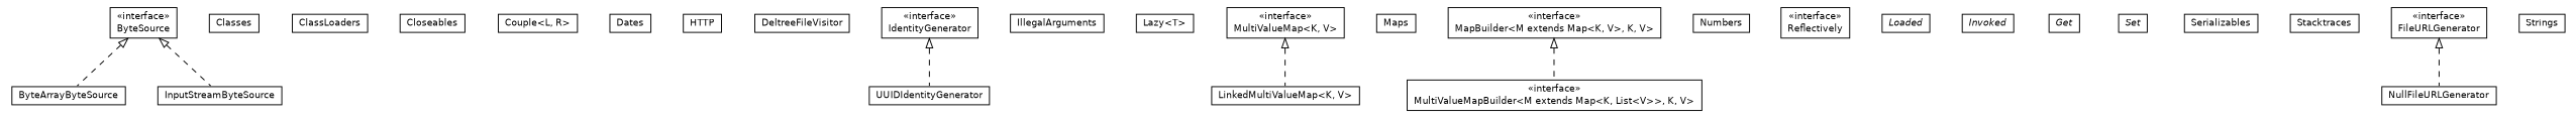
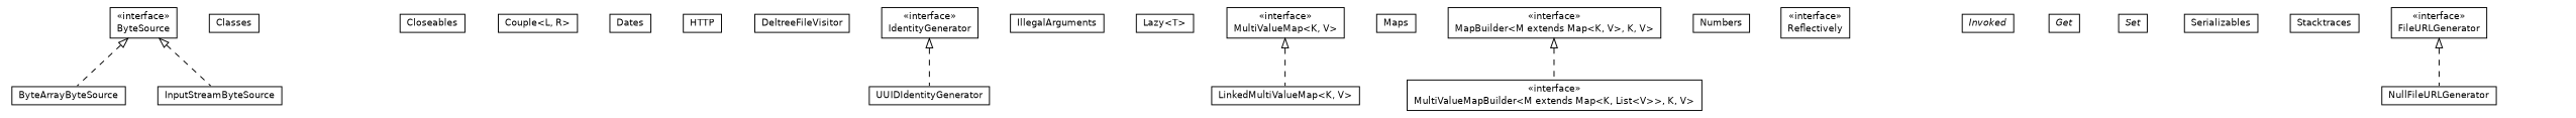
  digraph {
    nodesep=0.25
    ranksep=0.5
    node [fontcolor=black fontname=Helvetica fontsize=10.0 shape=plaintext]
    edge [arrowtail=empty dir=back fontname=Helvetica fontsize=10 headport=p labelfontname=Helvetica labelfontsize=10 style=dashed tailport=p]
    n1 [label=<<table title="org.qiweb.util.ByteArrayByteSource" border="0" cellborder="1" cellspacing="0" cellpadding="2" port="p" href="./ByteArrayByteSource.html"> 		<tr><td><table border="0" cellspacing="0" cellpadding="1"> <tr><td align="center" balign="center"> ByteArrayByteSource </td></tr> 		</table></td></tr> 		</table>>]
    n2 [label=<<table title="org.qiweb.util.ByteSource" border="0" cellborder="1" cellspacing="0" cellpadding="2" port="p" href="./ByteSource.html"> 		<tr><td><table border="0" cellspacing="0" cellpadding="1"> <tr><td align="center" balign="center"> &#171;interface&#187; </td></tr> <tr><td align="center" balign="center"> ByteSource </td></tr> 		</table></td></tr> 		</table>>]
    n3 [label=<<table title="org.qiweb.util.InputStreamByteSource" border="0" cellborder="1" cellspacing="0" cellpadding="2" port="p" href="./InputStreamByteSource.html"> 		<tr><td><table border="0" cellspacing="0" cellpadding="1"> <tr><td align="center" balign="center"> InputStreamByteSource </td></tr> 		</table></td></tr> 		</table>>]
    n4 [label=<<table title="org.qiweb.util.Classes" border="0" cellborder="1" cellspacing="0" cellpadding="2" port="p" href="./Classes.html"> 		<tr><td><table border="0" cellspacing="0" cellpadding="1"> <tr><td align="center" balign="center"> Classes </td></tr> 		</table></td></tr> 		</table>>]
-   n5 [label=<<table title="org.qiweb.util.ClassLoaders" border="0" cellborder="1" cellspacing="0" cellpadding="2" port="p" href="./ClassLoaders.html"> 		<tr><td><table border="0" cellspacing="0" cellpadding="1"> <tr><td align="center" balign="center"> ClassLoaders </td></tr> 		</table></td></tr> 		</table>>]
    n6 [label=<<table title="org.qiweb.util.Closeables" border="0" cellborder="1" cellspacing="0" cellpadding="2" port="p" href="./Closeables.html"> 		<tr><td><table border="0" cellspacing="0" cellpadding="1"> <tr><td align="center" balign="center"> Closeables </td></tr> 		</table></td></tr> 		</table>>]
    n7 [label=<<table title="org.qiweb.util.Couple" border="0" cellborder="1" cellspacing="0" cellpadding="2" port="p" href="./Couple.html"> 		<tr><td><table border="0" cellspacing="0" cellpadding="1"> <tr><td align="center" balign="center"> Couple&lt;L, R&gt; </td></tr> 		</table></td></tr> 		</table>>]
    n8 [label=<<table title="org.qiweb.util.Dates" border="0" cellborder="1" cellspacing="0" cellpadding="2" port="p" href="./Dates.html"> 		<tr><td><table border="0" cellspacing="0" cellpadding="1"> <tr><td align="center" balign="center"> Dates </td></tr> 		</table></td></tr> 		</table>>]
    n9 [label=<<table title="org.qiweb.util.Dates.HTTP" border="0" cellborder="1" cellspacing="0" cellpadding="2" port="p" href="./Dates.HTTP.html"> 		<tr><td><table border="0" cellspacing="0" cellpadding="1"> <tr><td align="center" balign="center"> HTTP </td></tr> 		</table></td></tr> 		</table>>]
    n10 [label=<<table title="org.qiweb.util.DeltreeFileVisitor" border="0" cellborder="1" cellspacing="0" cellpadding="2" port="p" href="./DeltreeFileVisitor.html"> 		<tr><td><table border="0" cellspacing="0" cellpadding="1"> <tr><td align="center" balign="center"> DeltreeFileVisitor </td></tr> 		</table></td></tr> 		</table>>]
    n11 [label=<<table title="org.qiweb.util.IdentityGenerator" border="0" cellborder="1" cellspacing="0" cellpadding="2" port="p" href="./IdentityGenerator.html"> 		<tr><td><table border="0" cellspacing="0" cellpadding="1"> <tr><td align="center" balign="center"> &#171;interface&#187; </td></tr> <tr><td align="center" balign="center"> IdentityGenerator </td></tr> 		</table></td></tr> 		</table>>]
    n12 [label=<<table title="org.qiweb.util.UUIDIdentityGenerator" border="0" cellborder="1" cellspacing="0" cellpadding="2" port="p" href="./UUIDIdentityGenerator.html"> 		<tr><td><table border="0" cellspacing="0" cellpadding="1"> <tr><td align="center" balign="center"> UUIDIdentityGenerator </td></tr> 		</table></td></tr> 		</table>>]
    n13 [label=<<table title="org.qiweb.util.IllegalArguments" border="0" cellborder="1" cellspacing="0" cellpadding="2" port="p" href="./IllegalArguments.html"> 		<tr><td><table border="0" cellspacing="0" cellpadding="1"> <tr><td align="center" balign="center"> IllegalArguments </td></tr> 		</table></td></tr> 		</table>>]
    n14 [label=<<table title="org.qiweb.util.Lazy" border="0" cellborder="1" cellspacing="0" cellpadding="2" port="p" href="./Lazy.html"> 		<tr><td><table border="0" cellspacing="0" cellpadding="1"> <tr><td align="center" balign="center"> Lazy&lt;T&gt; </td></tr> 		</table></td></tr> 		</table>>]
    n15 [label=<<table title="org.qiweb.util.LinkedMultiValueMap" border="0" cellborder="1" cellspacing="0" cellpadding="2" port="p" href="./LinkedMultiValueMap.html"> 		<tr><td><table border="0" cellspacing="0" cellpadding="1"> <tr><td align="center" balign="center"> LinkedMultiValueMap&lt;K, V&gt; </td></tr> 		</table></td></tr> 		</table>>]
    n16 [label=<<table title="org.qiweb.util.Maps" border="0" cellborder="1" cellspacing="0" cellpadding="2" port="p" href="./Maps.html"> 		<tr><td><table border="0" cellspacing="0" cellpadding="1"> <tr><td align="center" balign="center"> Maps </td></tr> 		</table></td></tr> 		</table>>]
    n17 [label=<<table title="org.qiweb.util.Maps.MapBuilder" border="0" cellborder="1" cellspacing="0" cellpadding="2" port="p" href="./Maps.MapBuilder.html"> 		<tr><td><table border="0" cellspacing="0" cellpadding="1"> <tr><td align="center" balign="center"> &#171;interface&#187; </td></tr> <tr><td align="center" balign="center"> MapBuilder&lt;M extends Map&lt;K, V&gt;, K, V&gt; </td></tr> 		</table></td></tr> 		</table>>]
    n18 [label=<<table title="org.qiweb.util.Maps.MultiValueMapBuilder" border="0" cellborder="1" cellspacing="0" cellpadding="2" port="p" href="./Maps.MultiValueMapBuilder.html"> 		<tr><td><table border="0" cellspacing="0" cellpadding="1"> <tr><td align="center" balign="center"> &#171;interface&#187; </td></tr> <tr><td align="center" balign="center"> MultiValueMapBuilder&lt;M extends Map&lt;K, List&lt;V&gt;&gt;, K, V&gt; </td></tr> 		</table></td></tr> 		</table>>]
    n19 [label=<<table title="org.qiweb.util.MultiValueMap" border="0" cellborder="1" cellspacing="0" cellpadding="2" port="p" href="./MultiValueMap.html"> 		<tr><td><table border="0" cellspacing="0" cellpadding="1"> <tr><td align="center" balign="center"> &#171;interface&#187; </td></tr> <tr><td align="center" balign="center"> MultiValueMap&lt;K, V&gt; </td></tr> 		</table></td></tr> 		</table>>]
    n20 [label=<<table title="org.qiweb.util.Numbers" border="0" cellborder="1" cellspacing="0" cellpadding="2" port="p" href="./Numbers.html"> 		<tr><td><table border="0" cellspacing="0" cellpadding="1"> <tr><td align="center" balign="center"> Numbers </td></tr> 		</table></td></tr> 		</table>>]
    n21 [label=<<table title="org.qiweb.util.Reflectively" border="0" cellborder="1" cellspacing="0" cellpadding="2" port="p" href="./Reflectively.html"> 		<tr><td><table border="0" cellspacing="0" cellpadding="1"> <tr><td align="center" balign="center"> &#171;interface&#187; </td></tr> <tr><td align="center" balign="center"> Reflectively </td></tr> 		</table></td></tr> 		</table>>]
-   n22 [label=<<table title="org.qiweb.util.Reflectively.Loaded" border="0" cellborder="1" cellspacing="0" cellpadding="2" port="p" href="./Reflectively.Loaded.html"> 		<tr><td><table border="0" cellspacing="0" cellpadding="1"> <tr><td align="center" balign="center"><font face="Helvetica-Oblique"> Loaded </font></td></tr> 		</table></td></tr> 		</table>>]
    n23 [label=<<table title="org.qiweb.util.Reflectively.Invoked" border="0" cellborder="1" cellspacing="0" cellpadding="2" port="p" href="./Reflectively.Invoked.html"> 		<tr><td><table border="0" cellspacing="0" cellpadding="1"> <tr><td align="center" balign="center"><font face="Helvetica-Oblique"> Invoked </font></td></tr> 		</table></td></tr> 		</table>>]
    n24 [label=<<table title="org.qiweb.util.Reflectively.Get" border="0" cellborder="1" cellspacing="0" cellpadding="2" port="p" href="./Reflectively.Get.html"> 		<tr><td><table border="0" cellspacing="0" cellpadding="1"> <tr><td align="center" balign="center"><font face="Helvetica-Oblique"> Get </font></td></tr> 		</table></td></tr> 		</table>>]
    n25 [label=<<table title="org.qiweb.util.Reflectively.Set" border="0" cellborder="1" cellspacing="0" cellpadding="2" port="p" href="./Reflectively.Set.html"> 		<tr><td><table border="0" cellspacing="0" cellpadding="1"> <tr><td align="center" balign="center"><font face="Helvetica-Oblique"> Set </font></td></tr> 		</table></td></tr> 		</table>>]
    n26 [label=<<table title="org.qiweb.util.Serializables" border="0" cellborder="1" cellspacing="0" cellpadding="2" port="p" href="./Serializables.html"> 		<tr><td><table border="0" cellspacing="0" cellpadding="1"> <tr><td align="center" balign="center"> Serializables </td></tr> 		</table></td></tr> 		</table>>]
    n27 [label=<<table title="org.qiweb.util.Stacktraces" border="0" cellborder="1" cellspacing="0" cellpadding="2" port="p" href="./Stacktraces.html"> 		<tr><td><table border="0" cellspacing="0" cellpadding="1"> <tr><td align="center" balign="center"> Stacktraces </td></tr> 		</table></td></tr> 		</table>>]
    n28 [label=<<table title="org.qiweb.util.Stacktraces.FileURLGenerator" border="0" cellborder="1" cellspacing="0" cellpadding="2" port="p" href="./Stacktraces.FileURLGenerator.html"> 		<tr><td><table border="0" cellspacing="0" cellpadding="1"> <tr><td align="center" balign="center"> &#171;interface&#187; </td></tr> <tr><td align="center" balign="center"> FileURLGenerator </td></tr> 		</table></td></tr> 		</table>>]
    n29 [label=<<table title="org.qiweb.util.Stacktraces.NullFileURLGenerator" border="0" cellborder="1" cellspacing="0" cellpadding="2" port="p" href="./Stacktraces.NullFileURLGenerator.html"> 		<tr><td><table border="0" cellspacing="0" cellpadding="1"> <tr><td align="center" balign="center"> NullFileURLGenerator </td></tr> 		</table></td></tr> 		</table>>]
-   n30 [label=<<table title="org.qiweb.util.Strings" border="0" cellborder="1" cellspacing="0" cellpadding="2" port="p" href="./Strings.html"> 		<tr><td><table border="0" cellspacing="0" cellpadding="1"> <tr><td align="center" balign="center"> Strings </td></tr> 		</table></td></tr> 		</table>>]
    n2 -> n1
    n2 -> n3
    n11 -> n12
    n17 -> n18
    n19 -> n15
    n28 -> n29
  }
